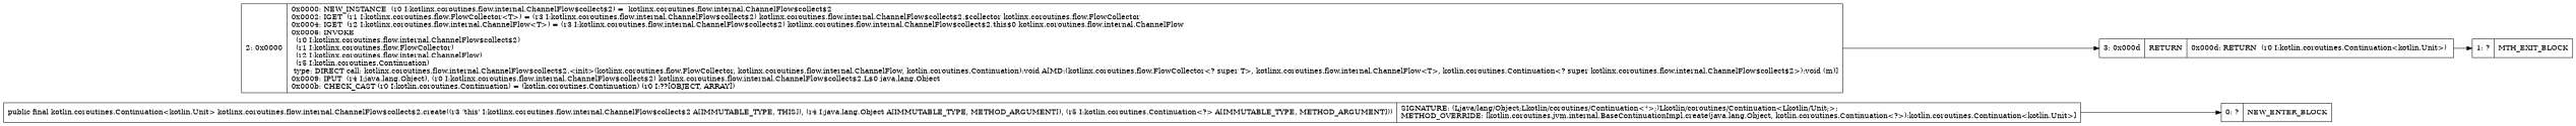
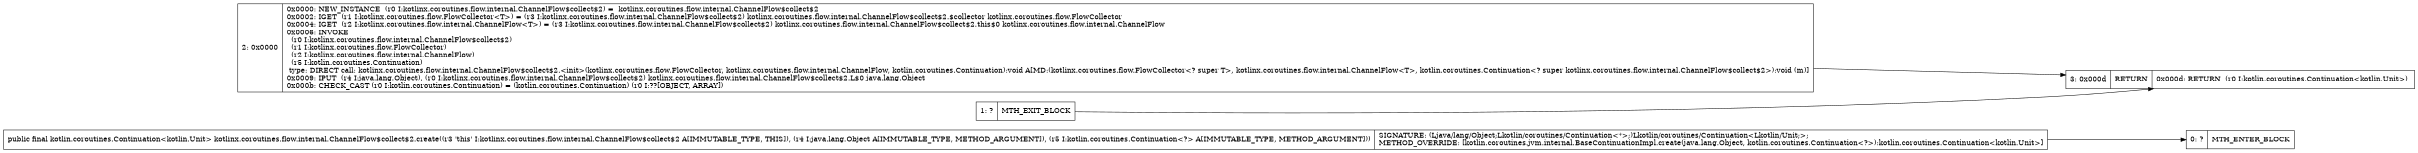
  digraph {
    rankdir=LR
    node [shape=record]
-   n1 [label="{0\:\ ?|NEW_ENTER_BLOCK\l}"]
+   n1 [label="{0\:\ ?|MTH_ENTER_BLOCK\l}"]
    n2 [label="{2\:\ 0x0000|0x0000: NEW_INSTANCE  (r0 I:kotlinx.coroutines.flow.internal.ChannelFlow$collect$2) =  kotlinx.coroutines.flow.internal.ChannelFlow$collect$2 \l0x0002: IGET  (r1 I:kotlinx.coroutines.flow.FlowCollector\<T\>) = (r3 I:kotlinx.coroutines.flow.internal.ChannelFlow$collect$2) kotlinx.coroutines.flow.internal.ChannelFlow$collect$2.$collector kotlinx.coroutines.flow.FlowCollector \l0x0004: IGET  (r2 I:kotlinx.coroutines.flow.internal.ChannelFlow\<T\>) = (r3 I:kotlinx.coroutines.flow.internal.ChannelFlow$collect$2) kotlinx.coroutines.flow.internal.ChannelFlow$collect$2.this$0 kotlinx.coroutines.flow.internal.ChannelFlow \l0x0006: INVOKE  \l  (r0 I:kotlinx.coroutines.flow.internal.ChannelFlow$collect$2)\l  (r1 I:kotlinx.coroutines.flow.FlowCollector)\l  (r2 I:kotlinx.coroutines.flow.internal.ChannelFlow)\l  (r5 I:kotlin.coroutines.Continuation)\l type: DIRECT call: kotlinx.coroutines.flow.internal.ChannelFlow$collect$2.\<init\>(kotlinx.coroutines.flow.FlowCollector, kotlinx.coroutines.flow.internal.ChannelFlow, kotlin.coroutines.Continuation):void A[MD:(kotlinx.coroutines.flow.FlowCollector\<? super T\>, kotlinx.coroutines.flow.internal.ChannelFlow\<T\>, kotlin.coroutines.Continuation\<? super kotlinx.coroutines.flow.internal.ChannelFlow$collect$2\>):void (m)]\l0x0009: IPUT  (r4 I:java.lang.Object), (r0 I:kotlinx.coroutines.flow.internal.ChannelFlow$collect$2) kotlinx.coroutines.flow.internal.ChannelFlow$collect$2.L$0 java.lang.Object \l0x000b: CHECK_CAST (r0 I:kotlin.coroutines.Continuation) = (kotlin.coroutines.Continuation) (r0 I:??[OBJECT, ARRAY]) \l}"]
    n3 [label="{3\:\ 0x000d|RETURN\l|0x000d: RETURN  (r0 I:kotlin.coroutines.Continuation\<kotlin.Unit\>) \l}"]
    n4 [label="{1\:\ ?|MTH_EXIT_BLOCK\l}"]
    n5 [label="{public final kotlin.coroutines.Continuation\<kotlin.Unit\> kotlinx.coroutines.flow.internal.ChannelFlow$collect$2.create((r3 'this' I:kotlinx.coroutines.flow.internal.ChannelFlow$collect$2 A[IMMUTABLE_TYPE, THIS]), (r4 I:java.lang.Object A[IMMUTABLE_TYPE, METHOD_ARGUMENT]), (r5 I:kotlin.coroutines.Continuation\<?\> A[IMMUTABLE_TYPE, METHOD_ARGUMENT]))  | SIGNATURE: (Ljava\/lang\/Object;Lkotlin\/coroutines\/Continuation\<*\>;)Lkotlin\/coroutines\/Continuation\<Lkotlin\/Unit;\>;\lMETHOD_OVERRIDE: [kotlin.coroutines.jvm.internal.BaseContinuationImpl.create(java.lang.Object, kotlin.coroutines.Continuation\<?\>):kotlin.coroutines.Continuation\<kotlin.Unit\>]\l}"]
    n2 -> n3
-   n3 -> n4
+   n4 -> n3
    n5 -> n1
  }
